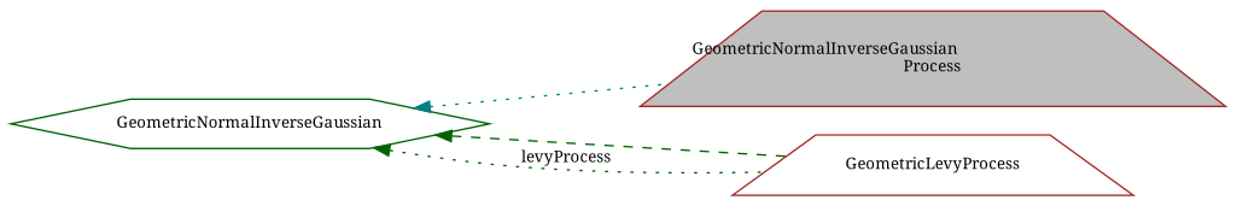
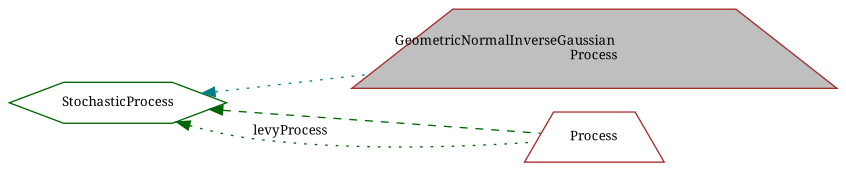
  digraph {
    fontname="Noto Serif"
    rankdir=LR
    node [color=brown fontname="Noto Serif" fontsize=10 shape=trapezium]
    edge [color=darkgreen dir=back fontname="Noto Serif" fontsize=10 labelfontname=Helvetica labelfontsize=10 style=dotted]
    n1 [fillcolor=grey75 fontcolor=black height=0.2 label="GeometricNormalInverseGaussian\lProcess" style=filled width=0.4]
-   n2 [height=0.2 label=GeometricLevyProcess width=0.4]
-   n3 [color=darkgreen height=0.2 label=GeometricNormalInverseGaussian shape=hexagon width=0.4]
+   n2 [height=0.2 label=Process width=0.4]
+   n3 [color=darkgreen height=0.2 label=StochasticProcess shape=hexagon width=0.4]
    n3 -> n1 [color=teal]
    n3 -> n2 [style=dashed]
    n3 -> n2 [label=" levyProcess"]
  }
